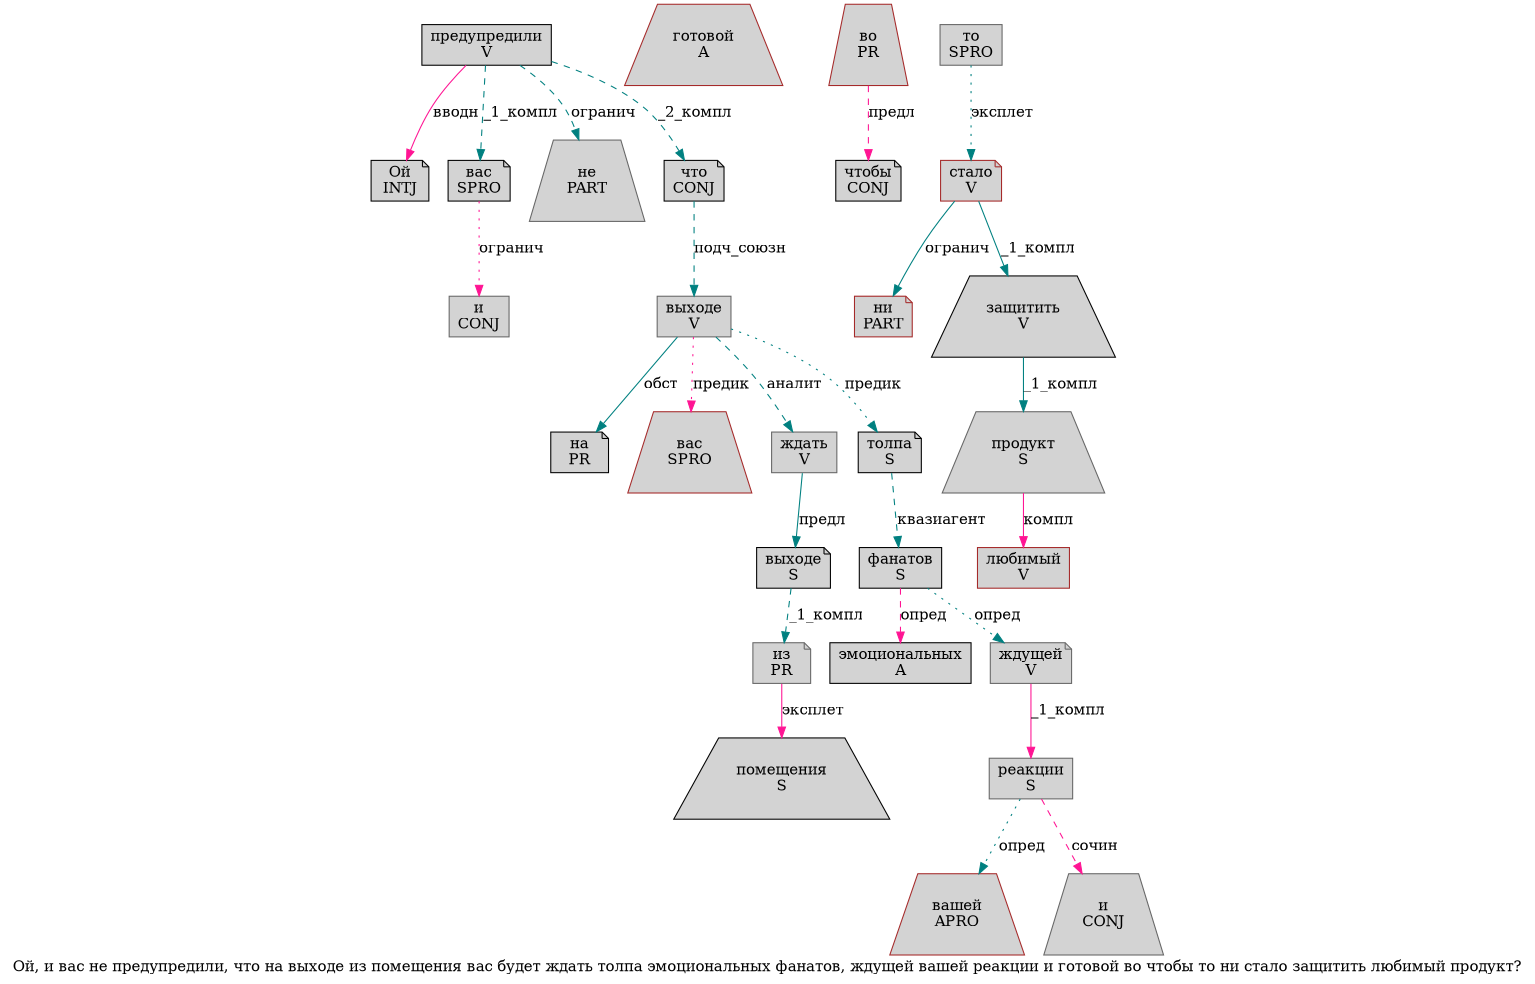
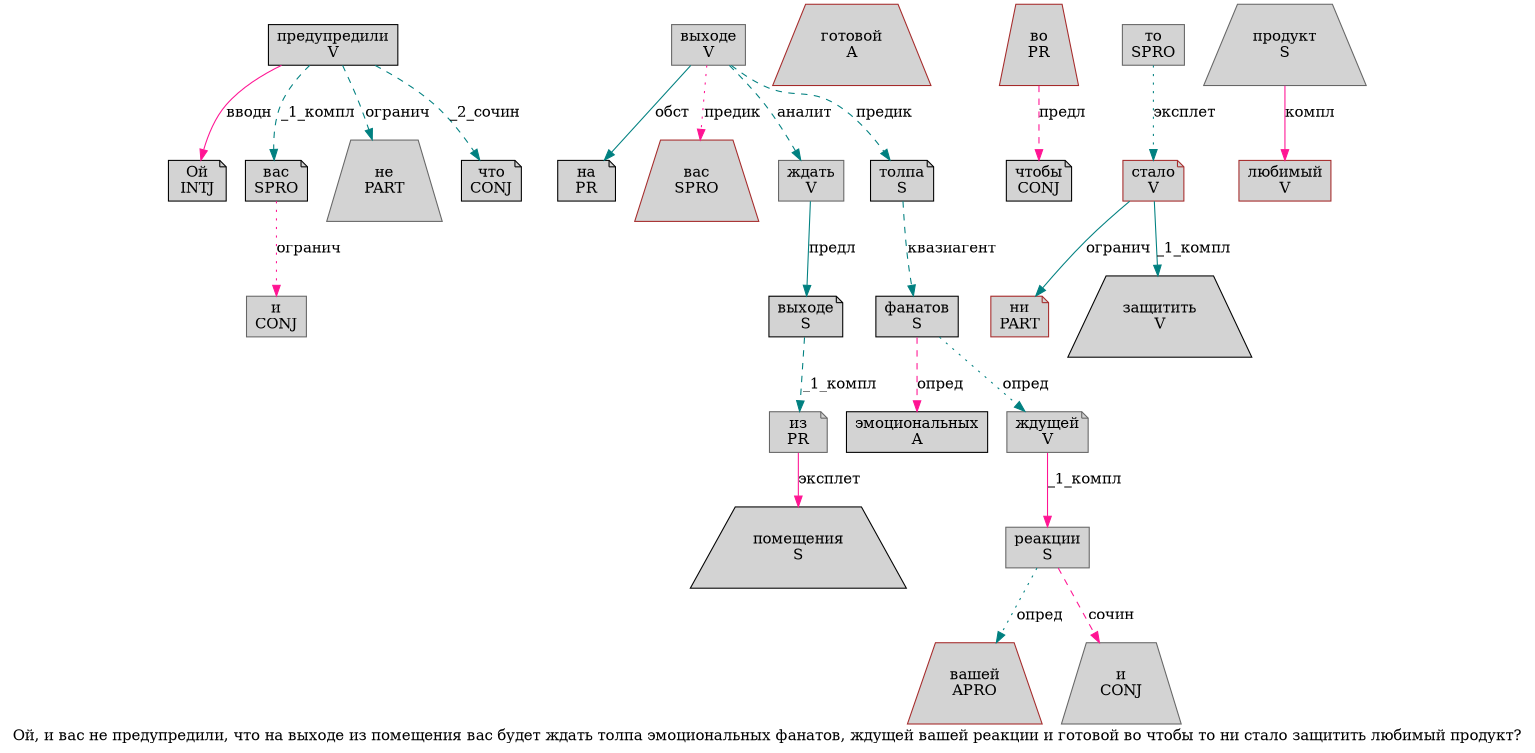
  digraph {
    label="Ой, и вас не предупредили, что на выходе из помещения вас будет ждать толпа эмоциональных фанатов, ждущей вашей реакции и готовой во чтобы то ни стало защитить любимый продукт?"
    node [color=black fillcolor=lightgray penwidth=1 shape=note style=filled]
    edge [color=teal style=dashed]
    n1 [label="Ой\nINTJ"]
    n2 [color=gray40 label="и\nCONJ" shape=box]
    n3 [label="вас\nSPRO"]
    n4 [color=gray40 label="не\nPART" shape=trapezium]
    n5 [label="предупредили\nV" shape=box]
    n6 [label="что\nCONJ"]
    n7 [color=gray40 label="выходе\nV" shape=box]
    n8 [label="на\nPR"]
    n9 [color=brown label="вас\nSPRO" shape=trapezium]
    n10 [color=gray40 label="ждать\nV" shape=box]
    n11 [label="толпа\nS"]
    n12 [label="выходе\nS"]
    n13 [color=gray40 label="из\nPR"]
    n14 [label="помещения\nS" shape=trapezium]
    n15 [label="фанатов\nS" shape=box]
    n16 [label="эмоциональных\nA" shape=box]
    n17 [color=gray40 label="ждущей\nV"]
    n18 [color=gray40 label="реакции\nS" shape=box]
    n19 [color=brown label="вашей\nAPRO" shape=trapezium]
    n20 [color=gray40 label="и\nCONJ" shape=trapezium]
    n21 [color=brown label="готовой\nA" shape=trapezium]
    n22 [color=brown label="во\nPR" shape=trapezium]
    n23 [label="чтобы\nCONJ"]
    n24 [color=gray40 label="то\nSPRO" shape=box]
    n25 [color=brown label="стало\nV"]
    n26 [color=brown label="ни\nPART"]
    n27 [label="защитить\nV" shape=trapezium]
    n28 [color=gray40 label="продукт\nS" shape=trapezium]
    n29 [color=brown label="любимый\nV" shape=box]
    n3 -> n2 [color=deeppink label="огранич" style=dotted]
    n5 -> n1 [color=deeppink label="вводн" style=solid]
    n5 -> n3 [label="_1_компл"]
    n5 -> n4 [label="огранич"]
-   n5 -> n6 [label="_2_компл"]
-   n6 -> n7 [label="подч_союзн"]
+   n5 -> n6 [label="_2_сочин"]
    n7 -> n8 [label="обст" style=solid]
    n7 -> n9 [color=deeppink label="предик" style=dotted]
    n7 -> n10 [label="аналит"]
-   n7 -> n11 [label="предик" style=dotted]
+   n7 -> n11 [label="предик"]
    n10 -> n12 [label="предл" style=solid]
    n11 -> n15 [label="квазиагент"]
    n12 -> n13 [label="_1_компл"]
    n13 -> n14 [color=deeppink label="эксплет" style=solid]
    n15 -> n16 [color=deeppink label="опред"]
    n15 -> n17 [label="опред" style=dotted]
    n17 -> n18 [color=deeppink label="_1_компл" style=solid]
    n18 -> n19 [label="опред" style=dotted]
    n18 -> n20 [color=deeppink label="сочин"]
    n22 -> n23 [color=deeppink label="предл"]
    n24 -> n25 [label="эксплет" style=dotted]
    n25 -> n26 [label="огранич" style=solid]
    n25 -> n27 [label="_1_компл" style=solid]
-   n27 -> n28 [label="_1_компл" style=solid]
    n28 -> n29 [color=deeppink label="компл" style=solid]
  }
